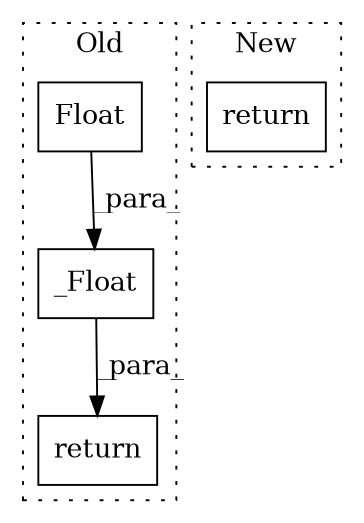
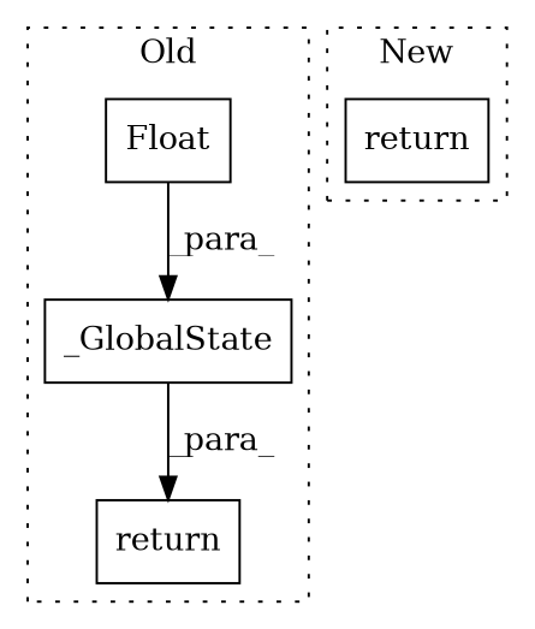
  digraph {
    node [a=32 l=7 shape=box]
-   n1 [l="13,1" label=_Float s="2836,2890"]
+   n1 [l="13,1" label=_GlobalState s="2836,2890"]
    n2 [a=41 label=return s=2824]
    n3 [l="6,1" label=Float s="2866,2889"]
    n4 [a=41 label=return s=2450]
    subgraph cluster_1 {
      label=Old
      style=dotted
      n1
      n2
      n3
    }
    subgraph cluster_2 {
      label=New
      style=dotted
      n4
    }
    n1 -> n2 [label=_para_]
    n3 -> n1 [label=_para_]
  }
